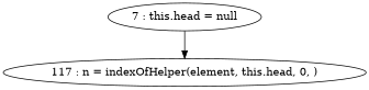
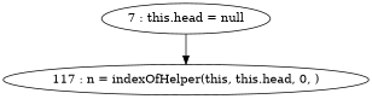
  digraph {
    "7 : this.head = null"
-   "117 : n = indexOfHelper(element, this.head, 0, )"
+   "117 : n = indexOfHelper(element, this.head, 0, )" [label="117 : n = indexOfHelper(this, this.head, 0, )"]
    "7 : this.head = null" -> "117 : n = indexOfHelper(element, this.head, 0, )"
  }
